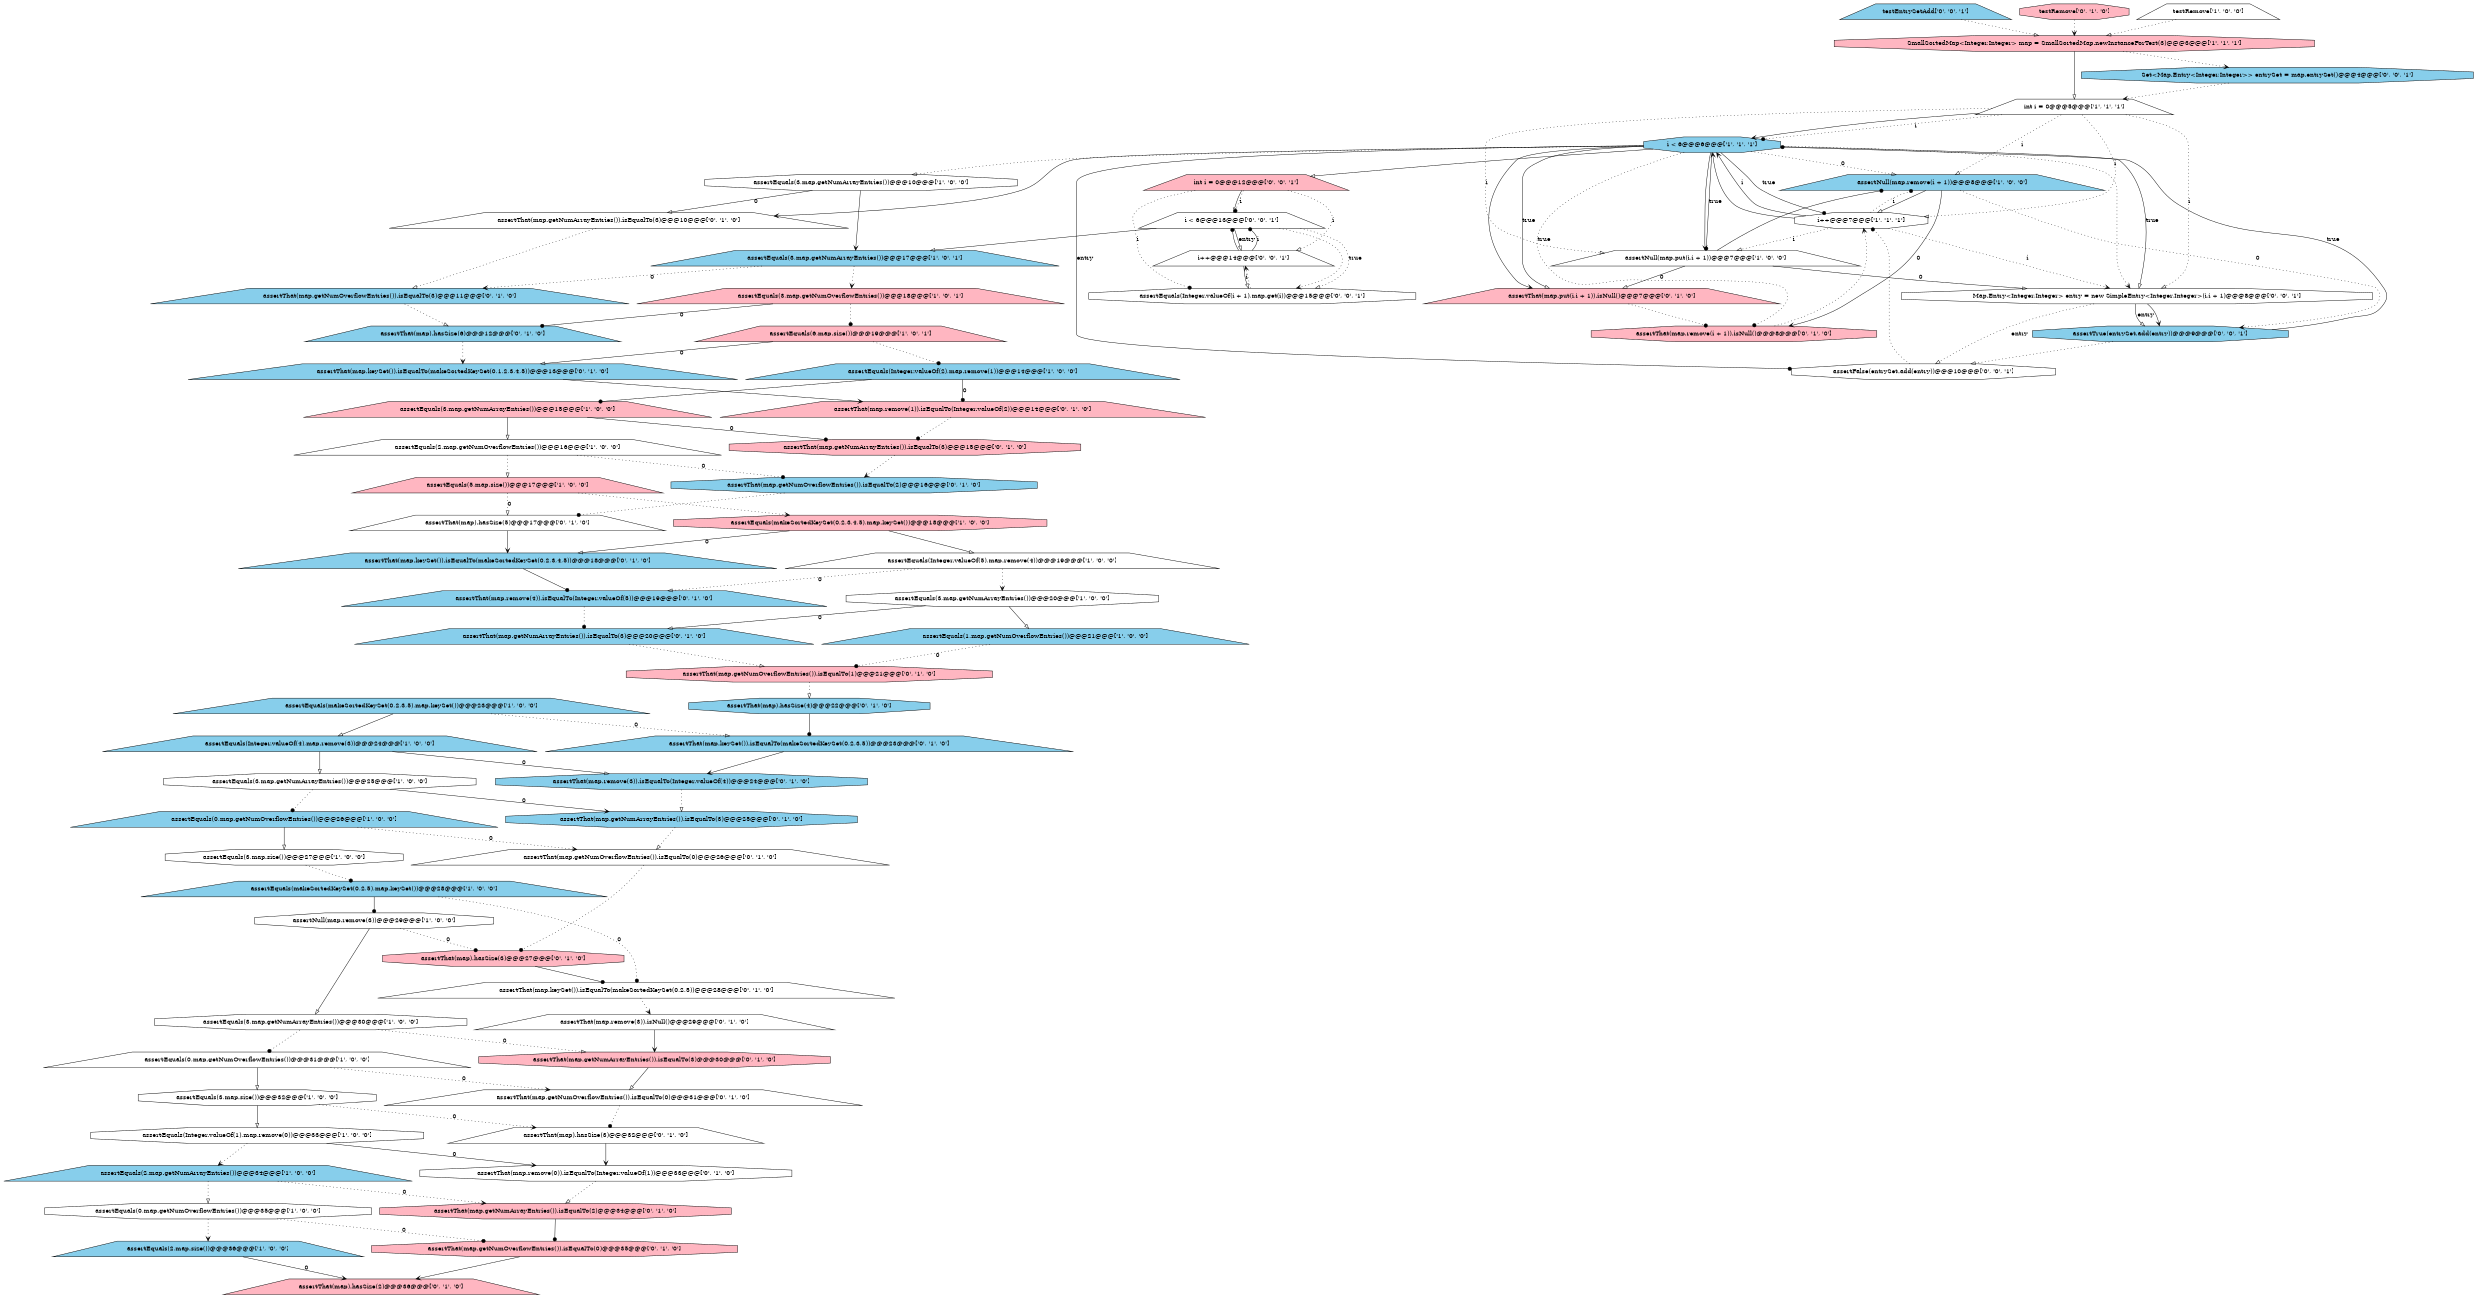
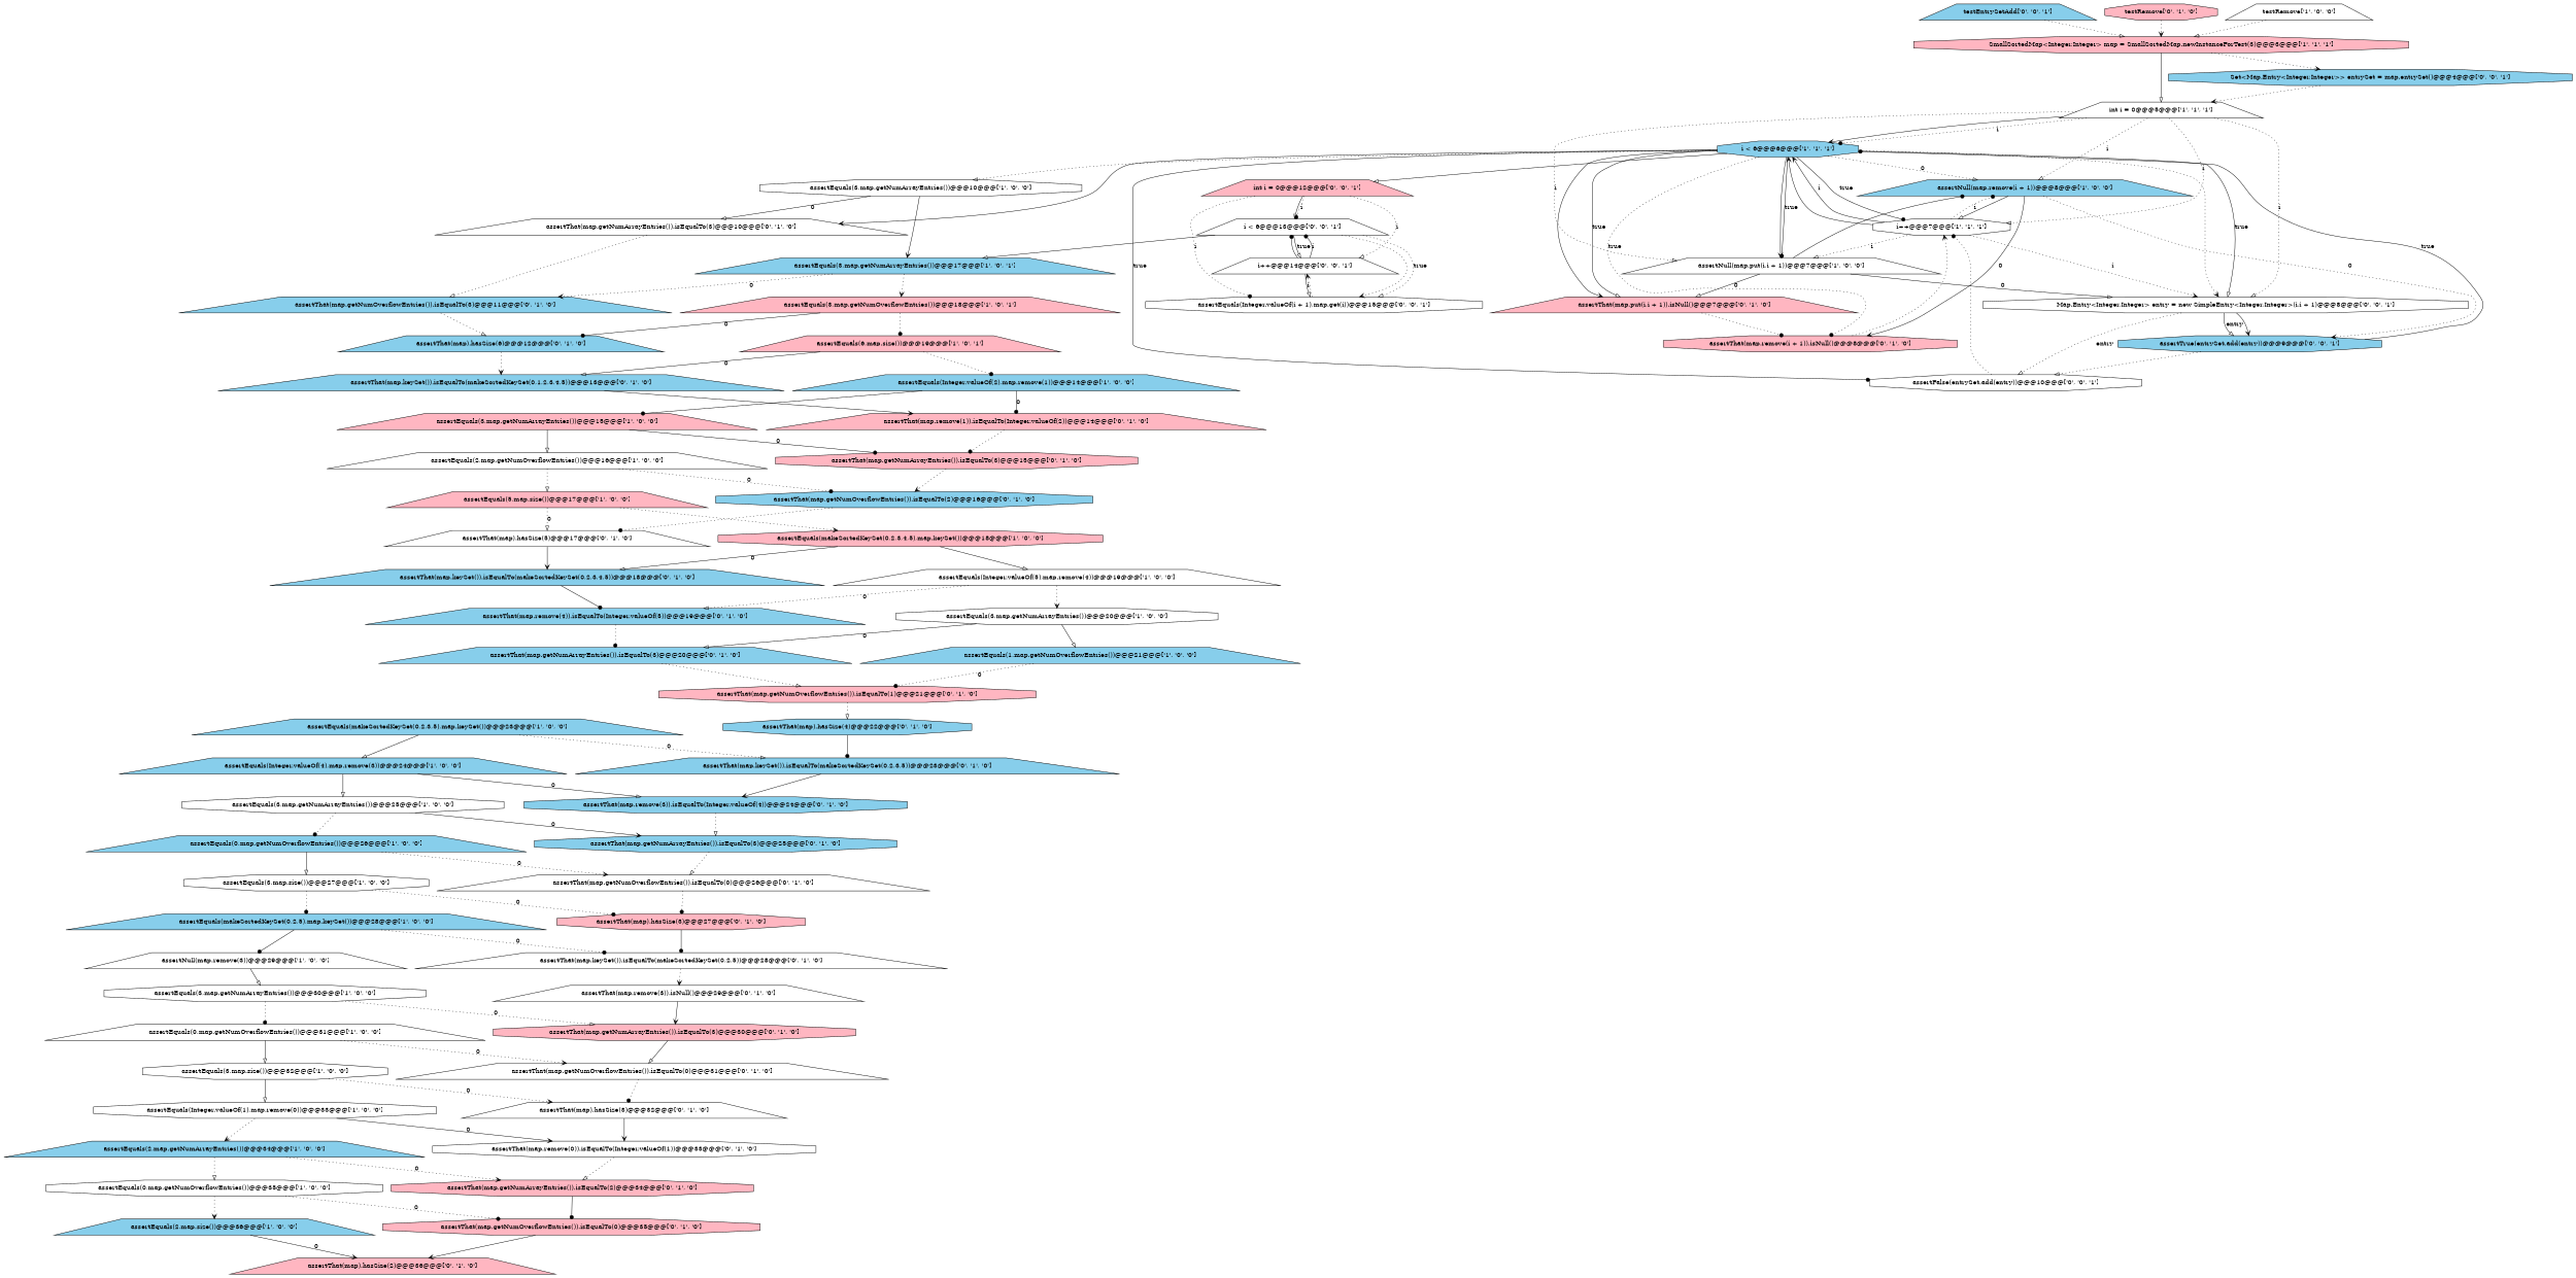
  digraph {
    node [fillcolor=white shape=trapezium style=filled]
    edge [arrowhead=onormal style=dotted]
    n1 [fillcolor=lightpink label="assertThat(map.getNumArrayEntries()).isEqualTo(3)@@@30@@@['0', '1', '0']" shape=octagon]
    n2 [label="assertThat(map.getNumOverflowEntries()).isEqualTo(0)@@@31@@@['0', '1', '0']"]
    n3 [label="assertThat(map).hasSize(3)@@@32@@@['0', '1', '0']"]
    n4 [label="i < 6@@@13@@@['0', '0', '1']"]
    n5 [label="i++@@@14@@@['0', '0', '1']"]
    n6 [label="assertEquals(Integer.valueOf(i + 1),map.get(i))@@@15@@@['0', '0', '1']" shape=octagon]
    n7 [fillcolor=skyblue label="assertEquals(3,map.getNumArrayEntries())@@@17@@@['1', '0', '1']"]
    n8 [fillcolor=lightpink label="assertEquals(3,map.getNumOverflowEntries())@@@18@@@['1', '0', '1']"]
    n9 [fillcolor=skyblue label="assertThat(map.getNumOverflowEntries()).isEqualTo(3)@@@11@@@['0', '1', '0']"]
    n10 [label="assertThat(map.remove(0)).isEqualTo(Integer.valueOf(1))@@@33@@@['0', '1', '0']" shape=octagon]
    n11 [fillcolor=lightpink label="assertThat(map.getNumArrayEntries()).isEqualTo(2)@@@34@@@['0', '1', '0']" shape=octagon]
    n12 [fillcolor=skyblue label="assertEquals(Integer.valueOf(2),map.remove(1))@@@14@@@['1', '0', '0']"]
    n13 [fillcolor=lightpink label="assertThat(map.remove(1)).isEqualTo(Integer.valueOf(2))@@@14@@@['0', '1', '0']"]
    n14 [fillcolor=lightpink label="assertEquals(3,map.getNumArrayEntries())@@@15@@@['1', '0', '0']"]
    n15 [fillcolor=lightpink label="assertThat(map.getNumArrayEntries()).isEqualTo(3)@@@15@@@['0', '1', '0']" shape=octagon]
    n16 [label="assertEquals(2,map.getNumOverflowEntries())@@@16@@@['1', '0', '0']"]
    n17 [fillcolor=skyblue label="assertNull(map.remove(i + 1))@@@8@@@['1', '0', '0']"]
    n18 [label="i++@@@7@@@['1', '1', '1']" shape=octagon]
    n19 [fillcolor=lightpink label="assertThat(map.remove(i + 1)).isNull()@@@8@@@['0', '1', '0']" shape=octagon]
    n20 [fillcolor=skyblue label="assertTrue(entrySet.add(entry))@@@9@@@['0', '0', '1']" shape=octagon]
    n21 [fillcolor=skyblue label="i < 6@@@6@@@['1', '1', '1']" shape=octagon]
    n22 [label="assertNull(map.put(i,i + 1))@@@7@@@['1', '0', '0']"]
    n23 [label="Map.Entry<Integer,Integer> entry = new SimpleEntry<Integer,Integer>(i,i + 1)@@@8@@@['0', '0', '1']" shape=octagon]
    n24 [label="assertFalse(entrySet.add(entry))@@@10@@@['0', '0', '1']" shape=octagon]
    n25 [label="assertEquals(3,map.size())@@@27@@@['1', '0', '0']" shape=octagon]
    n26 [fillcolor=lightpink label="assertThat(map).hasSize(3)@@@27@@@['0', '1', '0']" shape=octagon]
    n27 [fillcolor=skyblue label="assertEquals(makeSortedKeySet(0,2,5),map.keySet())@@@28@@@['1', '0', '0']"]
    n28 [label="assertThat(map.keySet()).isEqualTo(makeSortedKeySet(0,2,5))@@@28@@@['0', '1', '0']"]
-   n29 [label="assertNull(map.remove(3))@@@29@@@['1', '0', '0']" shape=octagon]
+   n29 [label="assertNull(map.remove(3))@@@29@@@['1', '0', '0']"]
    n30 [fillcolor=lightpink label="assertEquals(5,map.size())@@@17@@@['1', '0', '0']"]
    n31 [fillcolor=skyblue label="assertThat(map.getNumOverflowEntries()).isEqualTo(2)@@@16@@@['0', '1', '0']" shape=octagon]
    n32 [label="assertThat(map).hasSize(5)@@@17@@@['0', '1', '0']"]
    n33 [fillcolor=lightpink label="assertEquals(makeSortedKeySet(0,2,3,4,5),map.keySet())@@@18@@@['1', '0', '0']" shape=octagon]
    n34 [label="assertThat(map.remove(3)).isNull()@@@29@@@['0', '1', '0']"]
    n35 [fillcolor=skyblue label="assertEquals(2,map.size())@@@36@@@['1', '0', '0']"]
    n36 [fillcolor=lightpink label="assertThat(map).hasSize(2)@@@36@@@['0', '1', '0']"]
    n37 [label="assertThat(map.getNumArrayEntries()).isEqualTo(3)@@@10@@@['0', '1', '0']"]
    n38 [fillcolor=lightpink label="assertThat(map.put(i,i + 1)).isNull()@@@7@@@['0', '1', '0']"]
    n39 [label="assertEquals(3,map.getNumArrayEntries())@@@10@@@['1', '0', '0']" shape=octagon]
    n40 [fillcolor=lightpink label="int i = 0@@@12@@@['0', '0', '1']"]
    n41 [fillcolor=skyblue label="assertThat(map.remove(4)).isEqualTo(Integer.valueOf(5))@@@19@@@['0', '1', '0']"]
    n42 [fillcolor=skyblue label="assertThat(map.getNumArrayEntries()).isEqualTo(3)@@@20@@@['0', '1', '0']"]
    n43 [fillcolor=lightpink label="assertThat(map.getNumOverflowEntries()).isEqualTo(1)@@@21@@@['0', '1', '0']" shape=octagon]
    n44 [fillcolor=skyblue label="testEntrySetAdd['0', '0', '1']"]
    n45 [fillcolor=lightpink label="SmallSortedMap<Integer,Integer> map = SmallSortedMap.newInstanceForTest(3)@@@3@@@['1', '1', '1']" shape=octagon]
    n46 [fillcolor=skyblue label="Set<Map.Entry<Integer,Integer>> entrySet = map.entrySet()@@@4@@@['0', '0', '1']" shape=octagon]
    n47 [label="int i = 0@@@5@@@['1', '1', '1']"]
    n48 [fillcolor=skyblue label="assertThat(map.keySet()).isEqualTo(makeSortedKeySet(0,1,2,3,4,5))@@@13@@@['0', '1', '0']"]
    n49 [fillcolor=lightpink label="assertThat(map.getNumOverflowEntries()).isEqualTo(0)@@@35@@@['0', '1', '0']" shape=octagon]
    n50 [fillcolor=skyblue label="assertThat(map.keySet()).isEqualTo(makeSortedKeySet(0,2,3,5))@@@23@@@['0', '1', '0']"]
    n51 [fillcolor=skyblue label="assertThat(map.remove(3)).isEqualTo(Integer.valueOf(4))@@@24@@@['0', '1', '0']" shape=octagon]
    n52 [fillcolor=skyblue label="assertThat(map.getNumArrayEntries()).isEqualTo(3)@@@25@@@['0', '1', '0']" shape=octagon]
    n53 [label="assertEquals(3,map.getNumArrayEntries())@@@25@@@['1', '0', '0']" shape=octagon]
    n54 [fillcolor=skyblue label="assertEquals(0,map.getNumOverflowEntries())@@@26@@@['1', '0', '0']"]
    n55 [label="assertThat(map.getNumOverflowEntries()).isEqualTo(0)@@@26@@@['0', '1', '0']"]
    n56 [fillcolor=skyblue label="assertThat(map.keySet()).isEqualTo(makeSortedKeySet(0,2,3,4,5))@@@18@@@['0', '1', '0']"]
    n57 [label="assertEquals(Integer.valueOf(5),map.remove(4))@@@19@@@['1', '0', '0']"]
    n58 [label="assertEquals(3,map.getNumArrayEntries())@@@30@@@['1', '0', '0']" shape=octagon]
    n59 [label="assertEquals(0,map.getNumOverflowEntries())@@@31@@@['1', '0', '0']"]
    n60 [fillcolor=skyblue label="assertThat(map).hasSize(6)@@@12@@@['0', '1', '0']"]
    n61 [fillcolor=lightpink label="assertEquals(6,map.size())@@@19@@@['1', '0', '1']"]
    n62 [fillcolor=lightpink label="testRemove['0', '1', '0']" shape=octagon]
    n63 [fillcolor=skyblue label="assertEquals(Integer.valueOf(4),map.remove(3))@@@24@@@['1', '0', '0']"]
    n64 [fillcolor=skyblue label="assertThat(map).hasSize(4)@@@22@@@['0', '1', '0']" shape=octagon]
    n65 [label="assertEquals(3,map.getNumArrayEntries())@@@20@@@['1', '0', '0']" shape=octagon]
    n66 [label="testRemove['1', '0', '0']"]
    n67 [fillcolor=skyblue label="assertEquals(1,map.getNumOverflowEntries())@@@21@@@['1', '0', '0']"]
    n68 [label="assertEquals(3,map.size())@@@32@@@['1', '0', '0']" shape=octagon]
    n69 [fillcolor=skyblue label="assertEquals(2,map.getNumArrayEntries())@@@34@@@['1', '0', '0']"]
    n70 [label="assertEquals(0,map.getNumOverflowEntries())@@@35@@@['1', '0', '0']" shape=octagon]
    n71 [label="assertEquals(Integer.valueOf(1),map.remove(0))@@@33@@@['1', '0', '0']" shape=octagon]
    n72 [fillcolor=skyblue label="assertEquals(makeSortedKeySet(0,2,3,5),map.keySet())@@@23@@@['1', '0', '0']"]
    n1 -> n2 [style=solid]
    n2 -> n3 [arrowhead=dot]
    n3 -> n10 [arrowhead=vee style=solid]
-   n4 -> n5 [label=entry style=solid]
+   n4 -> n5 [label=true style=solid]
    n4 -> n6 [arrowhead=vee]
    n4 -> n6 [label=true]
    n4 -> n7 [style=solid]
    n5 -> n4 [arrowhead=dot label=i style=solid]
    n5 -> n4 [arrowhead=dot style=solid]
    n5 -> n6 [label=i style=solid]
    n6 -> n5 [arrowhead=vee]
    n7 -> n8 [arrowhead=vee]
    n7 -> n9 [arrowhead=vee label=0]
    n8 -> n60 [arrowhead=dot label=0 style=solid]
    n8 -> n61 [arrowhead=dot]
    n9 -> n60
    n10 -> n11
    n11 -> n49 [arrowhead=dot style=solid]
    n12 -> n13 [arrowhead=dot label=0 style=solid]
    n12 -> n14 [arrowhead=dot style=solid]
    n13 -> n15 [arrowhead=dot]
    n14 -> n15 [arrowhead=dot label=0 style=solid]
    n14 -> n16 [style=solid]
    n15 -> n31 [arrowhead=vee]
    n16 -> n30
    n16 -> n31 [arrowhead=dot label=0]
    n17 -> n18 [style=solid]
    n17 -> n19 [arrowhead=vee label=0 style=solid]
    n17 -> n20 [arrowhead=vee label=0]
    n18 -> n17 [arrowhead=dot label=i]
    n18 -> n21 [arrowhead=vee style=solid]
    n18 -> n21 [arrowhead=vee label=i style=solid]
    n18 -> n22 [label=i]
    n18 -> n23 [arrowhead=vee label=i]
    n19 -> n18 [arrowhead=vee]
    n20 -> n21 [arrowhead=dot label=true style=solid]
    n20 -> n24
    n21 -> n17 [label=0]
    n21 -> n18 [arrowhead=dot label=true style=solid]
    n21 -> n19 [arrowhead=dot label=true]
    n21 -> n22 [arrowhead=dot label=true style=solid]
    n21 -> n22 [arrowhead=vee style=solid]
    n21 -> n23 [label=true style=solid]
    n21 -> n23 [arrowhead=vee]
-   n21 -> n24 [arrowhead=dot label=entry style=solid]
+   n21 -> n24 [arrowhead=dot label=true style=solid]
    n21 -> n37 [arrowhead=vee style=solid]
    n21 -> n38 [arrowhead=vee style=solid]
    n21 -> n38 [label=true style=solid]
    n21 -> n39
    n21 -> n40 [style=solid]
    n22 -> n17 [arrowhead=dot style=solid]
    n22 -> n23 [label=0 style=solid]
    n22 -> n38 [label=0 style=solid]
    n23 -> n20 [label=entry style=solid]
    n23 -> n20 [arrowhead=vee style=solid]
    n23 -> n24 [label=entry]
    n24 -> n18 [arrowhead=dot]
-   n29 -> n26 [arrowhead=dot label=0]
+   n25 -> n26 [arrowhead=dot label=0]
    n25 -> n27 [arrowhead=dot]
    n26 -> n28 [arrowhead=dot style=solid]
    n27 -> n28 [arrowhead=dot label=0]
    n27 -> n29 [arrowhead=dot style=solid]
    n28 -> n34 [arrowhead=vee]
    n29 -> n58 [style=solid]
    n30 -> n32 [label=0]
    n30 -> n33 [arrowhead=vee]
    n31 -> n32 [arrowhead=dot]
    n32 -> n56 [arrowhead=vee style=solid]
    n33 -> n56 [label=0 style=solid]
    n33 -> n57 [style=solid]
    n34 -> n1 [arrowhead=vee style=solid]
    n35 -> n36 [arrowhead=vee label=0 style=solid]
    n37 -> n9
    n38 -> n19 [arrowhead=dot]
    n39 -> n7 [arrowhead=vee style=solid]
    n39 -> n37 [label=0 style=solid]
    n40 -> n4 [style=solid]
    n40 -> n4 [arrowhead=dot label=i]
    n40 -> n5 [label=i]
    n40 -> n6 [arrowhead=dot label=i]
    n41 -> n42 [arrowhead=dot]
    n42 -> n43
    n43 -> n64
    n44 -> n45
    n45 -> n46 [arrowhead=vee]
    n45 -> n47 [style=solid]
    n46 -> n47 [arrowhead=vee]
    n47 -> n17 [label=i]
    n47 -> n18 [label=i]
    n47 -> n21 [arrowhead=dot label=i]
    n47 -> n21 [arrowhead=vee style=solid]
    n47 -> n22 [label=i]
    n47 -> n23 [label=i]
    n48 -> n13 [arrowhead=vee style=solid]
    n49 -> n36 [arrowhead=vee style=solid]
    n50 -> n51 [arrowhead=vee style=solid]
    n51 -> n52
    n52 -> n55
    n53 -> n52 [arrowhead=vee label=0 style=solid]
    n53 -> n54 [arrowhead=dot]
    n54 -> n25 [style=solid]
    n54 -> n55 [arrowhead=vee label=0]
    n55 -> n26 [arrowhead=dot]
    n56 -> n41 [arrowhead=dot style=solid]
    n57 -> n41 [label=0]
    n57 -> n65 [arrowhead=vee]
    n58 -> n1 [label=0]
    n58 -> n59 [arrowhead=dot]
    n59 -> n2 [arrowhead=vee label=0]
    n59 -> n68 [style=solid]
    n60 -> n48 [arrowhead=vee]
    n61 -> n12 [arrowhead=dot]
    n61 -> n48 [label=0 style=solid]
    n62 -> n45 [arrowhead=vee]
    n63 -> n51 [label=0 style=solid]
    n63 -> n53 [style=solid]
    n64 -> n50 [arrowhead=dot style=solid]
    n65 -> n42 [label=0 style=solid]
    n65 -> n67 [style=solid]
    n66 -> n45
    n67 -> n43 [arrowhead=dot label=0]
    n68 -> n3 [arrowhead=vee label=0]
    n68 -> n71 [style=solid]
    n69 -> n11 [arrowhead=vee label=0]
    n69 -> n70
    n70 -> n35 [arrowhead=vee]
    n70 -> n49 [arrowhead=dot label=0]
    n71 -> n10 [arrowhead=vee label=0 style=solid]
    n71 -> n69 [arrowhead=vee]
    n72 -> n50 [label=0]
    n72 -> n63 [style=solid]
  }
